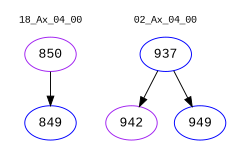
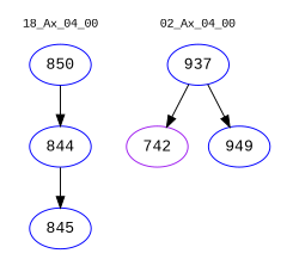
  digraph {
    fontname="Liberation Mono"
    node [color=blue fontname="Liberation Mono"]
    edge [color=black fontname="Liberation Mono"]
-   n1 [label=849]
-   n3 [color=purple label=850]
+   n1 [label=844]
+   n2 [label=845]
+   n3 [label=850]
    n4 [label=937]
-   n5 [color=purple label=942]
+   n5 [color=purple label=742]
    n6 [label=949]
    subgraph cluster_1 {
      color=white
      fontsize=10
      label="18_Ax_04_00"
      n1
+     n2
      n3
    }
    subgraph cluster_2 {
      color=white
      fontsize=10
      label="02_Ax_04_00"
      n4
      n5
      n6
    }
+   n1 -> n2
    n3 -> n1
    n4 -> n5
    n4 -> n6
  }
